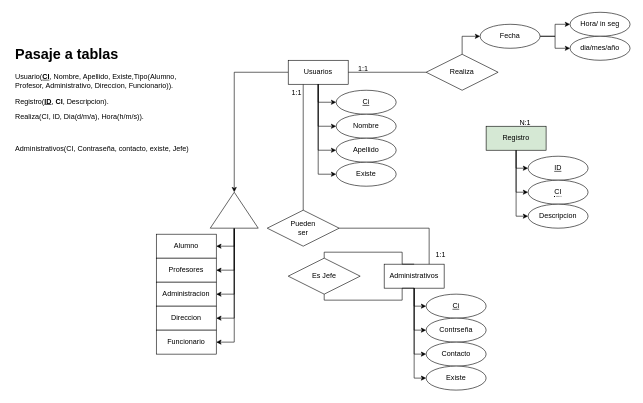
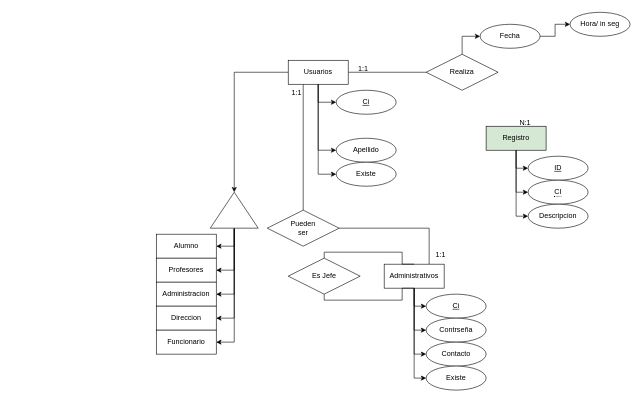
  <mxCell id="0" />
  <mxCell id="1" parent="0" />
  <mxCell id="2" value="" style="group" parent="1" vertex="1" connectable="0"><mxGeometry x="480" y="420" width="330" height="190" as="geometry" /></mxCell>
  <mxCell id="3" value="" style="group" parent="2" vertex="1" connectable="0"><mxGeometry x="160" y="20" width="170" height="170" as="geometry" /></mxCell>
  <mxCell id="4" value="Administrativos" style="whiteSpace=wrap;html=1;align=center;" parent="3" vertex="1"><mxGeometry width="100" height="40" as="geometry" /></mxCell>
  <mxCell id="5" value="Ci" style="ellipse;whiteSpace=wrap;html=1;align=center;fontStyle=4;" parent="3" vertex="1"><mxGeometry x="70" y="50" width="100" height="40" as="geometry" /></mxCell>
  <mxCell id="6" style="edgeStyle=orthogonalEdgeStyle;rounded=0;orthogonalLoop=1;jettySize=auto;html=1;entryX=0;entryY=0.5;entryDx=0;entryDy=0;" parent="3" source="4" target="5" edge="1"><mxGeometry relative="1" as="geometry" /></mxCell>
  <mxCell id="7" value="Contrseña" style="ellipse;whiteSpace=wrap;html=1;align=center;" parent="3" vertex="1"><mxGeometry x="70" y="90" width="100" height="40" as="geometry" /></mxCell>
  <mxCell id="8" style="edgeStyle=orthogonalEdgeStyle;rounded=0;orthogonalLoop=1;jettySize=auto;html=1;entryX=0;entryY=0.5;entryDx=0;entryDy=0;" parent="3" source="4" target="7" edge="1"><mxGeometry relative="1" as="geometry" /></mxCell>
  <mxCell id="9" value="Contacto" style="ellipse;whiteSpace=wrap;html=1;align=center;" parent="3" vertex="1"><mxGeometry x="70" y="130" width="100" height="40" as="geometry" /></mxCell>
  <mxCell id="10" style="edgeStyle=orthogonalEdgeStyle;rounded=0;orthogonalLoop=1;jettySize=auto;html=1;entryX=0;entryY=0.5;entryDx=0;entryDy=0;" parent="3" source="4" target="9" edge="1"><mxGeometry relative="1" as="geometry" /></mxCell>
  <mxCell id="11" style="edgeStyle=orthogonalEdgeStyle;rounded=0;orthogonalLoop=1;jettySize=auto;html=1;entryX=0.5;entryY=0;entryDx=0;entryDy=0;endArrow=none;endFill=0;" parent="2" source="13" target="4" edge="1"><mxGeometry relative="1" as="geometry"><Array as="points"><mxPoint x="60" /><mxPoint x="190" /><mxPoint x="190" y="20" /></Array></mxGeometry></mxCell>
  <mxCell id="12" style="edgeStyle=orthogonalEdgeStyle;rounded=0;orthogonalLoop=1;jettySize=auto;html=1;entryX=0.5;entryY=1;entryDx=0;entryDy=0;endArrow=none;endFill=0;" parent="2" source="13" target="4" edge="1"><mxGeometry relative="1" as="geometry"><Array as="points"><mxPoint x="60" y="80" /><mxPoint x="190" y="80" /><mxPoint x="190" y="60" /></Array></mxGeometry></mxCell>
  <mxCell id="13" value="Es Jefe" style="shape=rhombus;perimeter=rhombusPerimeter;whiteSpace=wrap;html=1;align=center;" parent="2" vertex="1"><mxGeometry y="10" width="120" height="60" as="geometry" /></mxCell>
  <mxCell id="14" value="1:1" style="text;strokeColor=none;fillColor=none;spacingLeft=4;spacingRight=4;overflow=hidden;rotatable=0;points=[[0,0.5],[1,0.5]];portConstraint=eastwest;fontSize=12;whiteSpace=wrap;html=1;" parent="2" vertex="1"><mxGeometry x="240" y="-10" width="40" height="30" as="geometry" /></mxCell>
  <mxCell id="15" style="edgeStyle=orthogonalEdgeStyle;rounded=0;orthogonalLoop=1;jettySize=auto;html=1;entryX=0.75;entryY=0;entryDx=0;entryDy=0;endArrow=none;endFill=0;" parent="1" source="17" target="4" edge="1"><mxGeometry relative="1" as="geometry" /></mxCell>
  <mxCell id="16" style="edgeStyle=orthogonalEdgeStyle;rounded=0;orthogonalLoop=1;jettySize=auto;html=1;entryX=0.25;entryY=1;entryDx=0;entryDy=0;endArrow=none;endFill=0;" parent="1" source="17" target="41" edge="1"><mxGeometry relative="1" as="geometry" /></mxCell>
  <mxCell id="17" value="Pueden&lt;br&gt;ser" style="shape=rhombus;perimeter=rhombusPerimeter;whiteSpace=wrap;html=1;align=center;" parent="1" vertex="1"><mxGeometry x="445" y="350" width="120" height="60" as="geometry" /></mxCell>
  <mxCell id="18" style="edgeStyle=orthogonalEdgeStyle;rounded=0;orthogonalLoop=1;jettySize=auto;html=1;entryX=0;entryY=0.5;entryDx=0;entryDy=0;" parent="1" source="19" target="24" edge="1"><mxGeometry relative="1" as="geometry" /></mxCell>
  <mxCell id="19" value="Realiza" style="shape=rhombus;perimeter=rhombusPerimeter;whiteSpace=wrap;html=1;align=center;" parent="1" vertex="1"><mxGeometry x="710" y="90" width="120" height="60" as="geometry" /></mxCell>
  <mxCell id="20" style="edgeStyle=orthogonalEdgeStyle;rounded=0;orthogonalLoop=1;jettySize=auto;html=1;endArrow=none;endFill=0;" parent="1" source="41" target="19" edge="1"><mxGeometry relative="1" as="geometry" /></mxCell>
  <mxCell id="21" value="N:1" style="text;strokeColor=none;fillColor=none;spacingLeft=4;spacingRight=4;overflow=hidden;rotatable=0;points=[[0,0.5],[1,0.5]];portConstraint=eastwest;fontSize=12;whiteSpace=wrap;html=1;" parent="1" vertex="1"><mxGeometry x="860" y="190" width="40" height="30" as="geometry" /></mxCell>
  <mxCell id="22" style="edgeStyle=orthogonalEdgeStyle;rounded=0;orthogonalLoop=1;jettySize=auto;html=1;entryX=0;entryY=0.5;entryDx=0;entryDy=0;" parent="1" source="24" target="29" edge="1"><mxGeometry relative="1" as="geometry" /></mxCell>
- <mxCell id="23" style="edgeStyle=orthogonalEdgeStyle;rounded=0;orthogonalLoop=1;jettySize=auto;html=1;entryX=0;entryY=0.5;entryDx=0;entryDy=0;" parent="1" source="24" target="30" edge="1"><mxGeometry relative="1" as="geometry" /></mxCell>
  <mxCell id="24" value="Fecha" style="ellipse;whiteSpace=wrap;html=1;align=center;" parent="1" vertex="1"><mxGeometry x="800" y="40" width="100" height="40" as="geometry" /></mxCell>
  <mxCell id="25" style="edgeStyle=orthogonalEdgeStyle;rounded=0;orthogonalLoop=1;jettySize=auto;html=1;entryX=0;entryY=0.5;entryDx=0;entryDy=0;" parent="1" source="26" target="33" edge="1"><mxGeometry relative="1" as="geometry" /></mxCell>
  <mxCell id="26" value="Registro" style="whiteSpace=wrap;html=1;align=center;fillColor=#d5e8d4;" parent="1" vertex="1"><mxGeometry x="810" y="210" width="100" height="40" as="geometry" /></mxCell>
  <mxCell id="27" value="ID" style="ellipse;whiteSpace=wrap;html=1;align=center;fontStyle=4;" parent="1" vertex="1"><mxGeometry x="880" y="260" width="100" height="40" as="geometry" /></mxCell>
  <mxCell id="28" style="edgeStyle=orthogonalEdgeStyle;rounded=0;orthogonalLoop=1;jettySize=auto;html=1;entryX=0;entryY=0.5;entryDx=0;entryDy=0;" parent="1" source="26" target="27" edge="1"><mxGeometry relative="1" as="geometry" /></mxCell>
  <mxCell id="29" value="Hora/ in seg" style="ellipse;whiteSpace=wrap;html=1;align=center;" parent="1" vertex="1"><mxGeometry x="950" y="20" width="100" height="40" as="geometry" /></mxCell>
- <mxCell id="30" value="dia/mes/año" style="ellipse;whiteSpace=wrap;html=1;align=center;" parent="1" vertex="1"><mxGeometry x="950" y="60" width="100" height="40" as="geometry" /></mxCell>
  <mxCell id="31" value="&lt;span style=&quot;border-bottom: 1px dotted&quot;&gt;CI&lt;/span&gt;" style="ellipse;whiteSpace=wrap;html=1;align=center;" parent="1" vertex="1"><mxGeometry x="880" y="300" width="100" height="40" as="geometry" /></mxCell>
  <mxCell id="32" style="edgeStyle=orthogonalEdgeStyle;rounded=0;orthogonalLoop=1;jettySize=auto;html=1;entryX=0;entryY=0.5;entryDx=0;entryDy=0;" parent="1" source="26" target="31" edge="1"><mxGeometry relative="1" as="geometry" /></mxCell>
  <mxCell id="33" value="Descripcion" style="ellipse;whiteSpace=wrap;html=1;align=center;" parent="1" vertex="1"><mxGeometry x="880" y="340" width="100" height="40" as="geometry" /></mxCell>
  <mxCell id="34" style="edgeStyle=orthogonalEdgeStyle;rounded=0;orthogonalLoop=1;jettySize=auto;html=1;entryX=1;entryY=0.5;entryDx=0;entryDy=0;" parent="1" source="39" target="52" edge="1"><mxGeometry relative="1" as="geometry" /></mxCell>
  <mxCell id="35" style="edgeStyle=orthogonalEdgeStyle;rounded=0;orthogonalLoop=1;jettySize=auto;html=1;entryX=1;entryY=0.5;entryDx=0;entryDy=0;" parent="1" source="39" target="53" edge="1"><mxGeometry relative="1" as="geometry" /></mxCell>
  <mxCell id="36" style="edgeStyle=orthogonalEdgeStyle;rounded=0;orthogonalLoop=1;jettySize=auto;html=1;entryX=1;entryY=0.5;entryDx=0;entryDy=0;" parent="1" source="39" target="54" edge="1"><mxGeometry relative="1" as="geometry" /></mxCell>
  <mxCell id="37" style="edgeStyle=orthogonalEdgeStyle;rounded=0;orthogonalLoop=1;jettySize=auto;html=1;entryX=1;entryY=0.5;entryDx=0;entryDy=0;" parent="1" source="39" target="55" edge="1"><mxGeometry relative="1" as="geometry" /></mxCell>
  <mxCell id="38" style="edgeStyle=orthogonalEdgeStyle;rounded=0;orthogonalLoop=1;jettySize=auto;html=1;entryX=1;entryY=0.5;entryDx=0;entryDy=0;" parent="1" source="39" target="56" edge="1"><mxGeometry relative="1" as="geometry" /></mxCell>
  <mxCell id="39" value="" style="triangle;whiteSpace=wrap;html=1;rotation=-90;" parent="1" vertex="1"><mxGeometry x="360" y="310" width="60" height="80" as="geometry" /></mxCell>
  <mxCell id="40" style="edgeStyle=orthogonalEdgeStyle;rounded=0;orthogonalLoop=1;jettySize=auto;html=1;entryX=1;entryY=0.5;entryDx=0;entryDy=0;" parent="1" source="41" target="39" edge="1"><mxGeometry relative="1" as="geometry" /></mxCell>
  <mxCell id="41" value="Usuarios" style="whiteSpace=wrap;html=1;align=center;" parent="1" vertex="1"><mxGeometry x="480" y="100" width="100" height="40" as="geometry" /></mxCell>
  <mxCell id="42" value="Ci" style="ellipse;whiteSpace=wrap;html=1;align=center;fontStyle=4;" parent="1" vertex="1"><mxGeometry x="560" y="150" width="100" height="40" as="geometry" /></mxCell>
  <mxCell id="43" style="edgeStyle=orthogonalEdgeStyle;rounded=0;orthogonalLoop=1;jettySize=auto;html=1;entryX=0;entryY=0.5;entryDx=0;entryDy=0;" parent="1" source="41" target="42" edge="1"><mxGeometry relative="1" as="geometry" /></mxCell>
- <mxCell id="44" value="Nombre" style="ellipse;whiteSpace=wrap;html=1;align=center;" parent="1" vertex="1"><mxGeometry x="560" y="190" width="100" height="40" as="geometry" /></mxCell>
- <mxCell id="45" style="edgeStyle=orthogonalEdgeStyle;rounded=0;orthogonalLoop=1;jettySize=auto;html=1;entryX=0;entryY=0.5;entryDx=0;entryDy=0;" parent="1" source="41" target="44" edge="1"><mxGeometry relative="1" as="geometry" /></mxCell>
  <mxCell id="46" value="Apellido" style="ellipse;whiteSpace=wrap;html=1;align=center;" parent="1" vertex="1"><mxGeometry x="560" y="230" width="100" height="40" as="geometry" /></mxCell>
  <mxCell id="47" style="edgeStyle=orthogonalEdgeStyle;rounded=0;orthogonalLoop=1;jettySize=auto;html=1;entryX=0;entryY=0.5;entryDx=0;entryDy=0;" parent="1" source="41" target="46" edge="1"><mxGeometry relative="1" as="geometry" /></mxCell>
  <mxCell id="48" value="Existe" style="ellipse;whiteSpace=wrap;html=1;align=center;" parent="1" vertex="1"><mxGeometry x="560" y="270" width="100" height="40" as="geometry" /></mxCell>
  <mxCell id="49" style="edgeStyle=orthogonalEdgeStyle;rounded=0;orthogonalLoop=1;jettySize=auto;html=1;entryX=0;entryY=0.5;entryDx=0;entryDy=0;" parent="1" source="41" target="48" edge="1"><mxGeometry relative="1" as="geometry" /></mxCell>
  <mxCell id="50" value="1:1" style="text;strokeColor=none;fillColor=none;spacingLeft=4;spacingRight=4;overflow=hidden;rotatable=0;points=[[0,0.5],[1,0.5]];portConstraint=eastwest;fontSize=12;whiteSpace=wrap;html=1;" parent="1" vertex="1"><mxGeometry x="591" y="100" width="40" height="30" as="geometry" /></mxCell>
  <mxCell id="51" value="1:1" style="text;strokeColor=none;fillColor=none;spacingLeft=4;spacingRight=4;overflow=hidden;rotatable=0;points=[[0,0.5],[1,0.5]];portConstraint=eastwest;fontSize=12;whiteSpace=wrap;html=1;" parent="1" vertex="1"><mxGeometry x="480" y="140" width="40" height="30" as="geometry" /></mxCell>
  <mxCell id="52" value="Alumno" style="whiteSpace=wrap;html=1;align=center;" parent="1" vertex="1"><mxGeometry x="260" y="390" width="100" height="40" as="geometry" /></mxCell>
  <mxCell id="53" value="Profesores" style="whiteSpace=wrap;html=1;align=center;" parent="1" vertex="1"><mxGeometry x="260" y="430" width="100" height="40" as="geometry" /></mxCell>
  <mxCell id="54" value="Administracion" style="whiteSpace=wrap;html=1;align=center;" parent="1" vertex="1"><mxGeometry x="260" y="470" width="100" height="40" as="geometry" /></mxCell>
  <mxCell id="55" value="Direccion" style="whiteSpace=wrap;html=1;align=center;" parent="1" vertex="1"><mxGeometry x="260" y="510" width="100" height="40" as="geometry" /></mxCell>
  <mxCell id="56" value="Funcionario" style="whiteSpace=wrap;html=1;align=center;" parent="1" vertex="1"><mxGeometry x="260" y="550" width="100" height="40" as="geometry" /></mxCell>
- <mxCell id="57" value="&lt;h1&gt;Pasaje a tablas&lt;/h1&gt;&lt;p&gt;Usuario(&lt;u&gt;&lt;b&gt;CI&lt;/b&gt;&lt;/u&gt;, Nombre, Apellido, Existe,Tipo(Alumno, Profesor, Administrativo, Direccion, Funcionario)).&lt;/p&gt;&lt;p&gt;Registro(&lt;u&gt;&lt;b&gt;ID&lt;/b&gt;&lt;/u&gt;, &lt;b&gt;CI&lt;/b&gt;, Descripcion).&lt;/p&gt;&lt;p&gt;Realiza(CI, ID, Dia(d/m/a), Hora(h/m/s)).&lt;/p&gt;&lt;p&gt;&lt;br&gt;&lt;/p&gt;&lt;p&gt;Administrativos(CI, Contraseña, contacto, existe, Jefe)&lt;/p&gt;&lt;p&gt;&lt;br&gt;&lt;/p&gt;" style="text;html=1;strokeColor=none;fillColor=none;spacing=5;spacingTop=-20;whiteSpace=wrap;overflow=hidden;rounded=0;" parent="1" vertex="1"><mxGeometry x="20" y="70" width="300" height="260" as="geometry" /></mxCell>
  <mxCell id="58" value="Existe" style="ellipse;whiteSpace=wrap;html=1;align=center;" vertex="1" parent="1"><mxGeometry x="710" y="610" width="100" height="40" as="geometry" /></mxCell>
  <mxCell id="59" style="edgeStyle=orthogonalEdgeStyle;rounded=0;orthogonalLoop=1;jettySize=auto;html=1;entryX=0;entryY=0.5;entryDx=0;entryDy=0;" edge="1" parent="1" source="4" target="58"><mxGeometry relative="1" as="geometry" /></mxCell>
